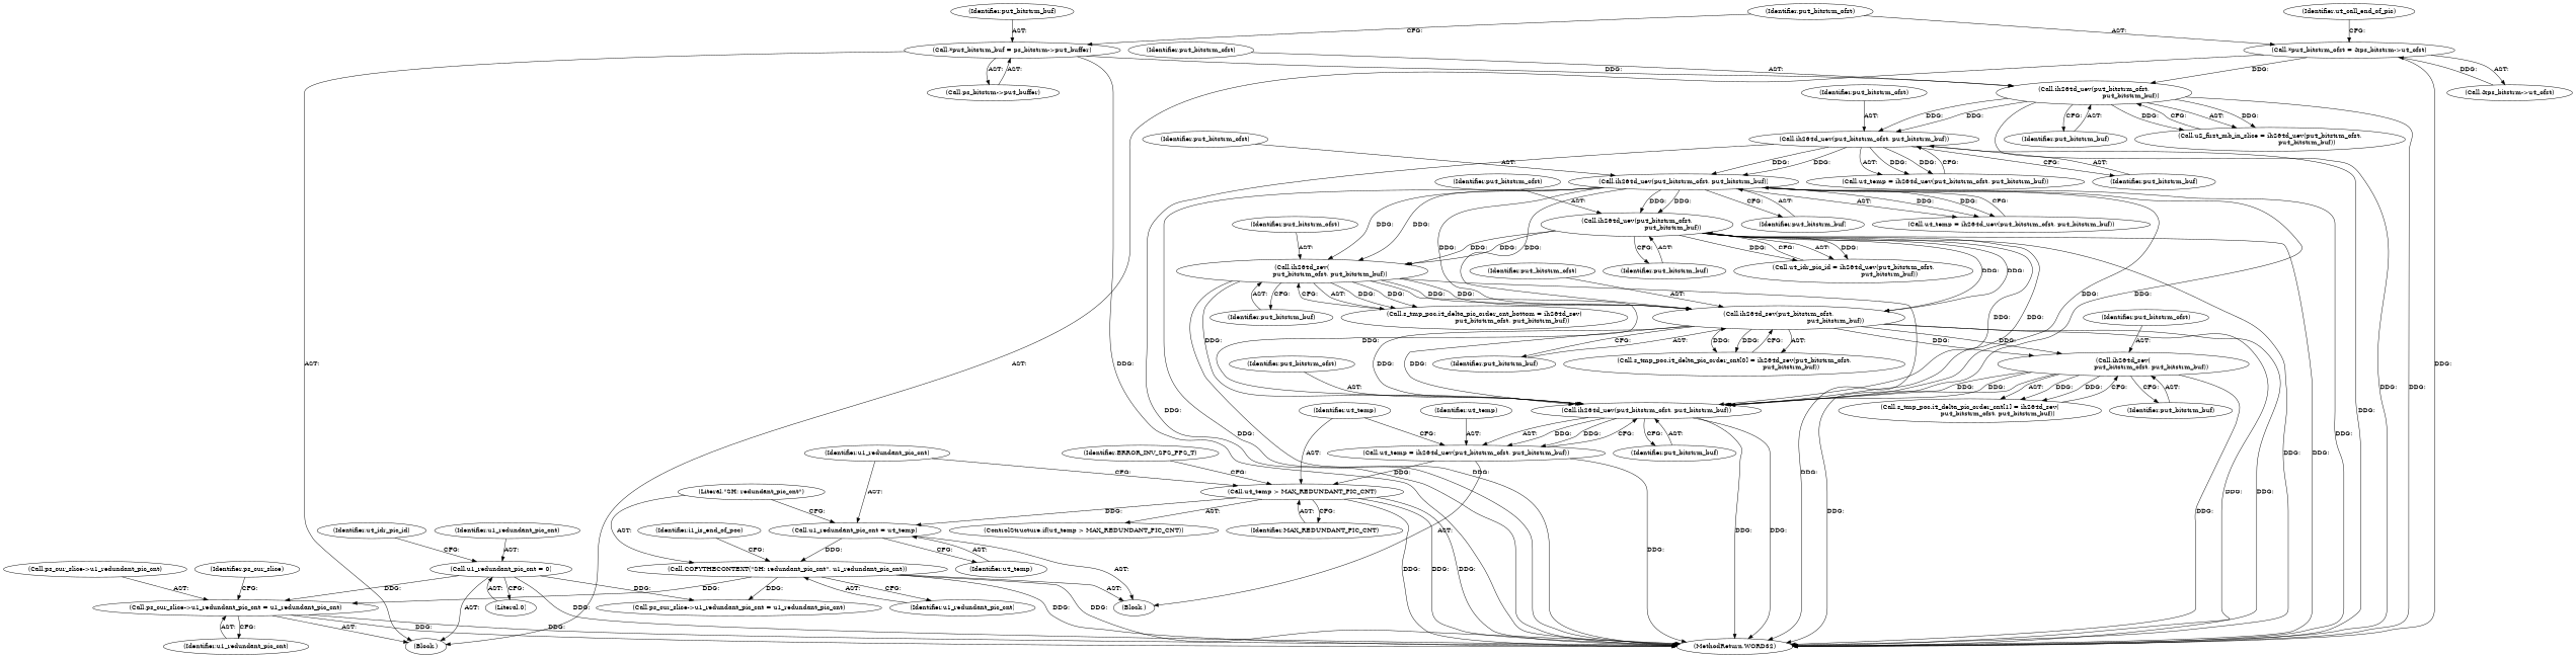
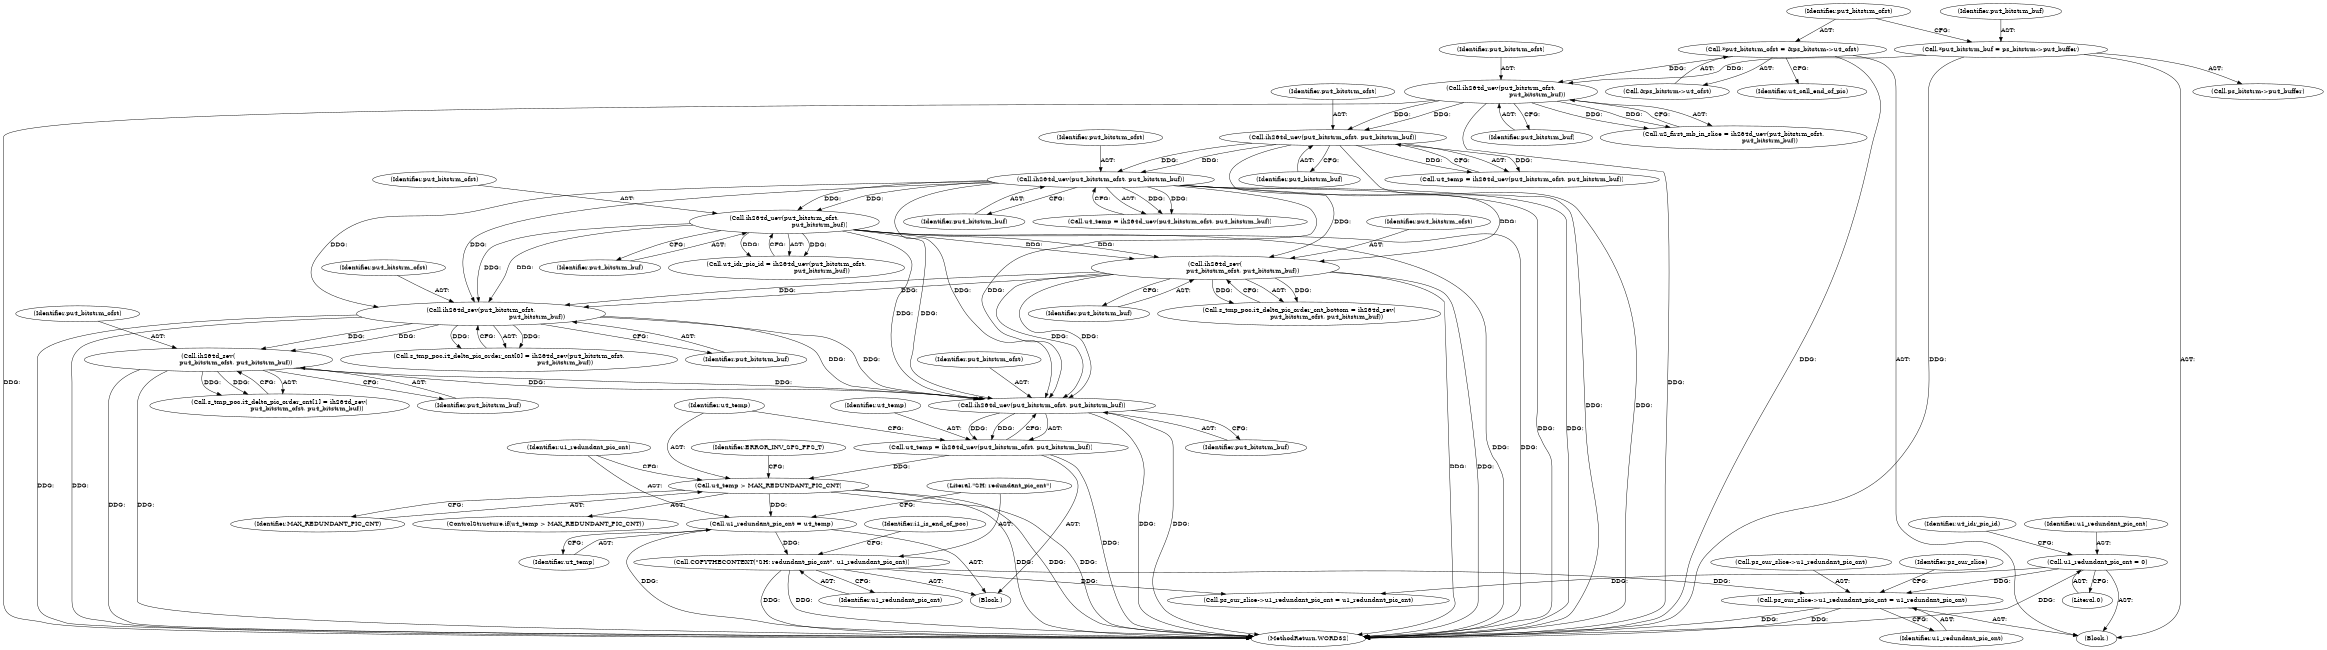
  digraph {
    n1 [label="(Call,ps_cur_slice->u1_redundant_pic_cnt = u1_redundant_pic_cnt)"]
    n2 [label="(Identifier,u1_redundant_pic_cnt)"]
    n3 [label="(MethodReturn,WORD32)"]
    n4 [label="(Block,)"]
    n5 [label="(Call,COPYTHECONTEXT(\"SH: redundant_pic_cnt\", u1_redundant_pic_cnt))"]
    n6 [label="(Identifier,u1_redundant_pic_cnt)"]
    n7 [label="(Call,ps_cur_slice->u1_redundant_pic_cnt = u1_redundant_pic_cnt)"]
    n8 [label="(Block,)"]
    n9 [label="(Call,u1_redundant_pic_cnt = u4_temp)"]
    n10 [label="(Identifier,u4_temp)"]
    n11 [label="(Call,u4_temp > MAX_REDUNDANT_PIC_CNT)"]
    n12 [label="(ControlStructure,if(u4_temp > MAX_REDUNDANT_PIC_CNT))"]
    n13 [label="(Identifier,MAX_REDUNDANT_PIC_CNT)"]
    n14 [label="(Call,u4_temp = ih264d_uev(pu4_bitstrm_ofst, pu4_bitstrm_buf))"]
    n15 [label="(Call,ih264d_uev(pu4_bitstrm_ofst, pu4_bitstrm_buf))"]
    n16 [label="(Identifier,pu4_bitstrm_buf)"]
    n17 [label="(Call,ih264d_sev(pu4_bitstrm_ofst,\n                                                         pu4_bitstrm_buf))"]
    n18 [label="(Call,ih264d_sev(\n                            pu4_bitstrm_ofst, pu4_bitstrm_buf))"]
    n19 [label="(Call,s_tmp_poc.i4_delta_pic_order_cnt[0] = ih264d_sev(pu4_bitstrm_ofst,\n                                                         pu4_bitstrm_buf))"]
    n20 [label="(Identifier,pu4_bitstrm_buf)"]
    n21 [label="(Identifier,pu4_bitstrm_buf)"]
    n22 [label="(Call,s_tmp_poc.i4_delta_pic_order_cnt[1] = ih264d_sev(\n                            pu4_bitstrm_ofst, pu4_bitstrm_buf))"]
    n23 [label="(Call,ih264d_sev(\n                            pu4_bitstrm_ofst, pu4_bitstrm_buf))"]
    n24 [label="(Identifier,pu4_bitstrm_buf)"]
    n25 [label="(Call,s_tmp_poc.i4_delta_pic_order_cnt_bottom = ih264d_sev(\n                            pu4_bitstrm_ofst, pu4_bitstrm_buf))"]
    n26 [label="(Call,ih264d_uev(pu4_bitstrm_ofst,\n                                    pu4_bitstrm_buf))"]
    n27 [label="(Identifier,pu4_bitstrm_buf)"]
    n28 [label="(Call,u4_idr_pic_id = ih264d_uev(pu4_bitstrm_ofst,\n                                    pu4_bitstrm_buf))"]
    n29 [label="(Call,ih264d_uev(pu4_bitstrm_ofst, pu4_bitstrm_buf))"]
    n30 [label="(Identifier,pu4_bitstrm_buf)"]
    n31 [label="(Call,u4_temp = ih264d_uev(pu4_bitstrm_ofst, pu4_bitstrm_buf))"]
    n32 [label="(Call,ih264d_uev(pu4_bitstrm_ofst, pu4_bitstrm_buf))"]
    n33 [label="(Call,u4_temp = ih264d_uev(pu4_bitstrm_ofst, pu4_bitstrm_buf))"]
    n34 [label="(Identifier,pu4_bitstrm_buf)"]
    n35 [label="(Call,ih264d_uev(pu4_bitstrm_ofst,\n                                     pu4_bitstrm_buf))"]
    n36 [label="(Identifier,pu4_bitstrm_buf)"]
    n37 [label="(Call,u2_first_mb_in_slice = ih264d_uev(pu4_bitstrm_ofst,\n                                     pu4_bitstrm_buf))"]
    n38 [label="(Call,*pu4_bitstrm_ofst = &ps_bitstrm->u4_ofst)"]
    n39 [label="(Call,&ps_bitstrm->u4_ofst)"]
    n40 [label="(Call,*pu4_bitstrm_buf = ps_bitstrm->pu4_buffer)"]
    n41 [label="(Call,ps_bitstrm->pu4_buffer)"]
    n42 [label="(Call,u1_redundant_pic_cnt = 0)"]
    n43 [label="(Literal,0)"]
    n44 [label="(Identifier,pu4_bitstrm_buf)"]
    n45 [label="(Identifier,pu4_bitstrm_ofst)"]
    n46 [label="(Identifier,pu4_bitstrm_ofst)"]
    n47 [label="(Identifier,pu4_bitstrm_ofst)"]
    n48 [label="(Identifier,pu4_bitstrm_ofst)"]
    n49 [label="(Identifier,ERROR_INV_SPS_PPS_T)"]
    n50 [label="(Identifier,u4_temp)"]
    n51 [label="(Identifier,i1_is_end_of_poc)"]
    n52 [label="(Identifier,pu4_bitstrm_ofst)"]
    n53 [label="(Identifier,pu4_bitstrm_ofst)"]
    n54 [label="(Identifier,pu4_bitstrm_ofst)"]
    n55 [label="(Identifier,pu4_bitstrm_ofst)"]
    n56 [label="(Literal,\"SH: redundant_pic_cnt\")"]
    n57 [label="(Identifier,u4_idr_pic_id)"]
    n58 [label="(Identifier,pu4_bitstrm_ofst)"]
    n59 [label="(Call,ps_cur_slice->u1_redundant_pic_cnt)"]
    n60 [label="(Identifier,u4_call_end_of_pic)"]
    n61 [label="(Identifier,ps_cur_slice)"]
    n62 [label="(Identifier,u4_temp)"]
    n63 [label="(Identifier,u1_redundant_pic_cnt)"]
    n64 [label="(Identifier,u1_redundant_pic_cnt)"]
    n1 -> n2 [label="CFG: "]
    n1 -> n3 [label="DDG: "]
    n1 -> n3 [label="DDG: "]
    n1 -> n4 [label="AST: "]
    n2 -> n1 [label="AST: "]
    n5 -> n1 [label="DDG: "]
    n5 -> n3 [label="DDG: "]
    n5 -> n3 [label="DDG: "]
    n5 -> n6 [label="CFG: "]
    n5 -> n7 [label="DDG: "]
    n5 -> n8 [label="AST: "]
    n6 -> n5 [label="AST: "]
+   n9 -> n3 [label="DDG: "]
    n9 -> n5 [label="DDG: "]
    n9 -> n8 [label="AST: "]
    n9 -> n10 [label="CFG: "]
    n10 -> n9 [label="AST: "]
    n11 -> n3 [label="DDG: "]
    n11 -> n3 [label="DDG: "]
    n11 -> n3 [label="DDG: "]
    n11 -> n9 [label="DDG: "]
    n11 -> n12 [label="AST: "]
    n11 -> n13 [label="CFG: "]
    n13 -> n11 [label="AST: "]
    n14 -> n3 [label="DDG: "]
    n14 -> n8 [label="AST: "]
    n14 -> n11 [label="DDG: "]
    n14 -> n15 [label="CFG: "]
    n15 -> n3 [label="DDG: "]
    n15 -> n3 [label="DDG: "]
    n15 -> n14 [label="AST: "]
    n15 -> n14 [label="DDG: "]
    n15 -> n14 [label="DDG: "]
    n15 -> n16 [label="CFG: "]
    n16 -> n15 [label="AST: "]
    n17 -> n3 [label="DDG: "]
    n17 -> n3 [label="DDG: "]
    n17 -> n15 [label="DDG: "]
    n17 -> n15 [label="DDG: "]
    n17 -> n18 [label="DDG: "]
    n17 -> n18 [label="DDG: "]
    n17 -> n19 [label="AST: "]
    n17 -> n19 [label="DDG: "]
    n17 -> n19 [label="DDG: "]
    n17 -> n20 [label="CFG: "]
    n18 -> n3 [label="DDG: "]
    n18 -> n3 [label="DDG: "]
    n18 -> n15 [label="DDG: "]
    n18 -> n15 [label="DDG: "]
    n18 -> n21 [label="CFG: "]
    n18 -> n22 [label="AST: "]
    n18 -> n22 [label="DDG: "]
    n18 -> n22 [label="DDG: "]
    n19 -> n17 [label="CFG: "]
    n20 -> n17 [label="AST: "]
    n21 -> n18 [label="AST: "]
    n22 -> n18 [label="CFG: "]
    n23 -> n3 [label="DDG: "]
    n23 -> n3 [label="DDG: "]
    n23 -> n15 [label="DDG: "]
    n23 -> n15 [label="DDG: "]
    n23 -> n17 [label="DDG: "]
    n23 -> n17 [label="DDG: "]
    n23 -> n24 [label="CFG: "]
    n23 -> n25 [label="AST: "]
    n23 -> n25 [label="DDG: "]
    n23 -> n25 [label="DDG: "]
    n24 -> n23 [label="AST: "]
    n25 -> n23 [label="CFG: "]
    n26 -> n3 [label="DDG: "]
    n26 -> n3 [label="DDG: "]
    n26 -> n15 [label="DDG: "]
    n26 -> n15 [label="DDG: "]
    n26 -> n17 [label="DDG: "]
    n26 -> n17 [label="DDG: "]
    n26 -> n23 [label="DDG: "]
    n26 -> n23 [label="DDG: "]
    n26 -> n27 [label="CFG: "]
    n26 -> n28 [label="AST: "]
    n26 -> n28 [label="DDG: "]
    n26 -> n28 [label="DDG: "]
    n27 -> n26 [label="AST: "]
    n28 -> n26 [label="CFG: "]
    n29 -> n3 [label="DDG: "]
    n29 -> n3 [label="DDG: "]
    n29 -> n15 [label="DDG: "]
    n29 -> n15 [label="DDG: "]
    n29 -> n17 [label="DDG: "]
    n29 -> n17 [label="DDG: "]
    n29 -> n23 [label="DDG: "]
    n29 -> n23 [label="DDG: "]
    n29 -> n26 [label="DDG: "]
    n29 -> n26 [label="DDG: "]
    n29 -> n30 [label="CFG: "]
    n29 -> n31 [label="AST: "]
    n29 -> n31 [label="DDG: "]
    n29 -> n31 [label="DDG: "]
    n30 -> n29 [label="AST: "]
    n31 -> n29 [label="CFG: "]
    n32 -> n3 [label="DDG: "]
    n32 -> n3 [label="DDG: "]
    n32 -> n29 [label="DDG: "]
    n32 -> n29 [label="DDG: "]
    n32 -> n33 [label="AST: "]
    n32 -> n33 [label="DDG: "]
    n32 -> n33 [label="DDG: "]
    n32 -> n34 [label="CFG: "]
    n33 -> n32 [label="CFG: "]
    n34 -> n32 [label="AST: "]
    n35 -> n3 [label="DDG: "]
    n35 -> n3 [label="DDG: "]
    n35 -> n32 [label="DDG: "]
    n35 -> n32 [label="DDG: "]
    n35 -> n36 [label="CFG: "]
    n35 -> n37 [label="AST: "]
    n35 -> n37 [label="DDG: "]
    n35 -> n37 [label="DDG: "]
    n36 -> n35 [label="AST: "]
    n37 -> n35 [label="CFG: "]
    n38 -> n3 [label="DDG: "]
    n38 -> n4 [label="AST: "]
    n38 -> n35 [label="DDG: "]
    n38 -> n39 [label="AST: "]
-   n39 -> n38 [label="DDG: "]
+   n39 -> n38 [label="AST: "]
    n40 -> n3 [label="DDG: "]
    n40 -> n4 [label="AST: "]
    n40 -> n35 [label="DDG: "]
    n40 -> n41 [label="AST: "]
-   n41 -> n40 [label="AST: "]
    n42 -> n1 [label="DDG: "]
    n42 -> n3 [label="DDG: "]
    n42 -> n4 [label="AST: "]
    n42 -> n7 [label="DDG: "]
    n42 -> n43 [label="CFG: "]
    n43 -> n42 [label="AST: "]
    n44 -> n40 [label="AST: "]
    n45 -> n15 [label="AST: "]
    n46 -> n32 [label="AST: "]
    n47 -> n23 [label="AST: "]
    n48 -> n26 [label="AST: "]
    n49 -> n11 [label="CFG: "]
    n50 -> n14 [label="AST: "]
    n51 -> n5 [label="CFG: "]
    n52 -> n17 [label="AST: "]
    n53 -> n35 [label="AST: "]
    n54 -> n18 [label="AST: "]
    n55 -> n29 [label="AST: "]
    n56 -> n5 [label="AST: "]
    n56 -> n9 [label="CFG: "]
    n57 -> n42 [label="CFG: "]
    n58 -> n38 [label="AST: "]
    n58 -> n40 [label="CFG: "]
    n59 -> n1 [label="AST: "]
-   n60 -> n38 [label="CFG: "]
+   n38 -> n60 [label="CFG: "]
    n61 -> n1 [label="CFG: "]
    n62 -> n11 [label="AST: "]
    n62 -> n14 [label="CFG: "]
    n63 -> n42 [label="AST: "]
    n64 -> n9 [label="AST: "]
    n64 -> n11 [label="CFG: "]
  }
